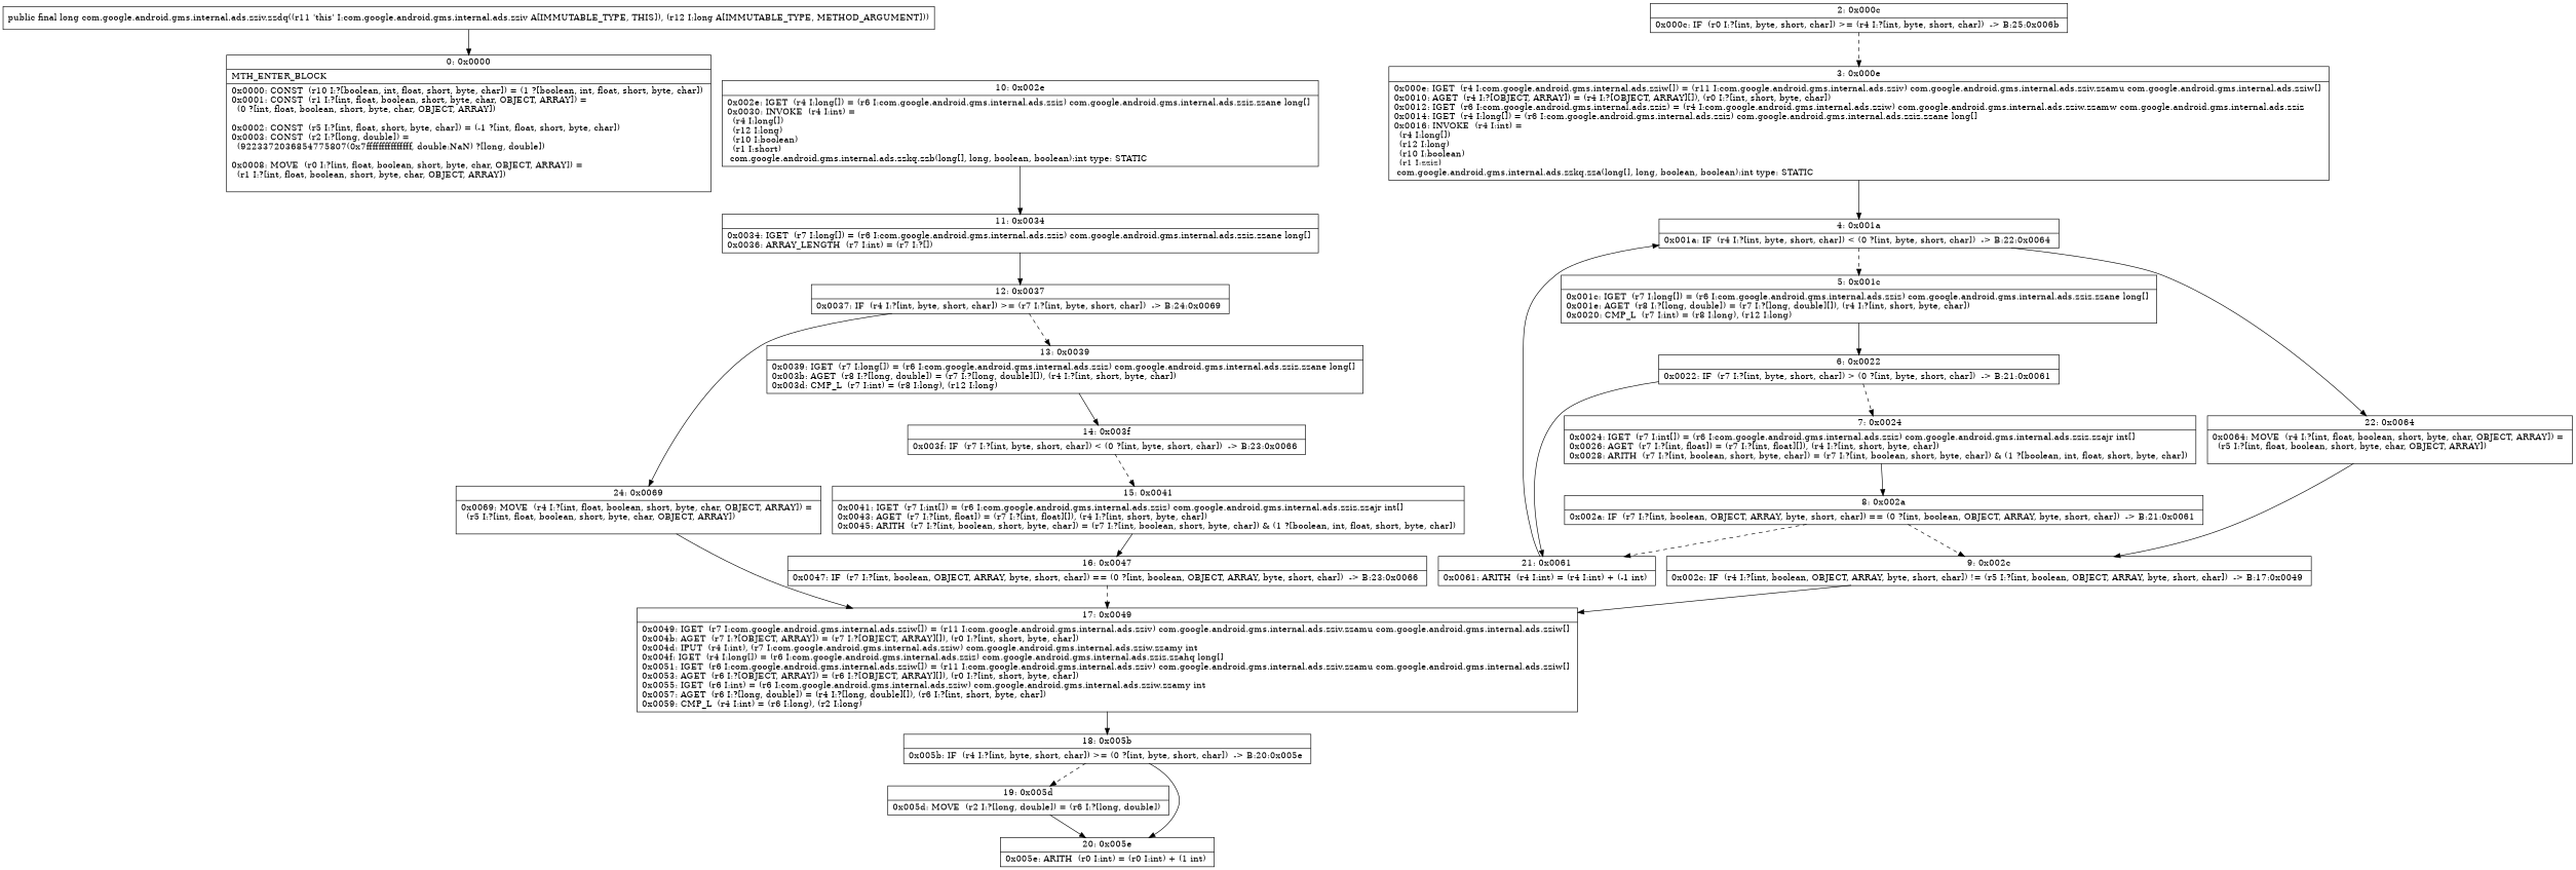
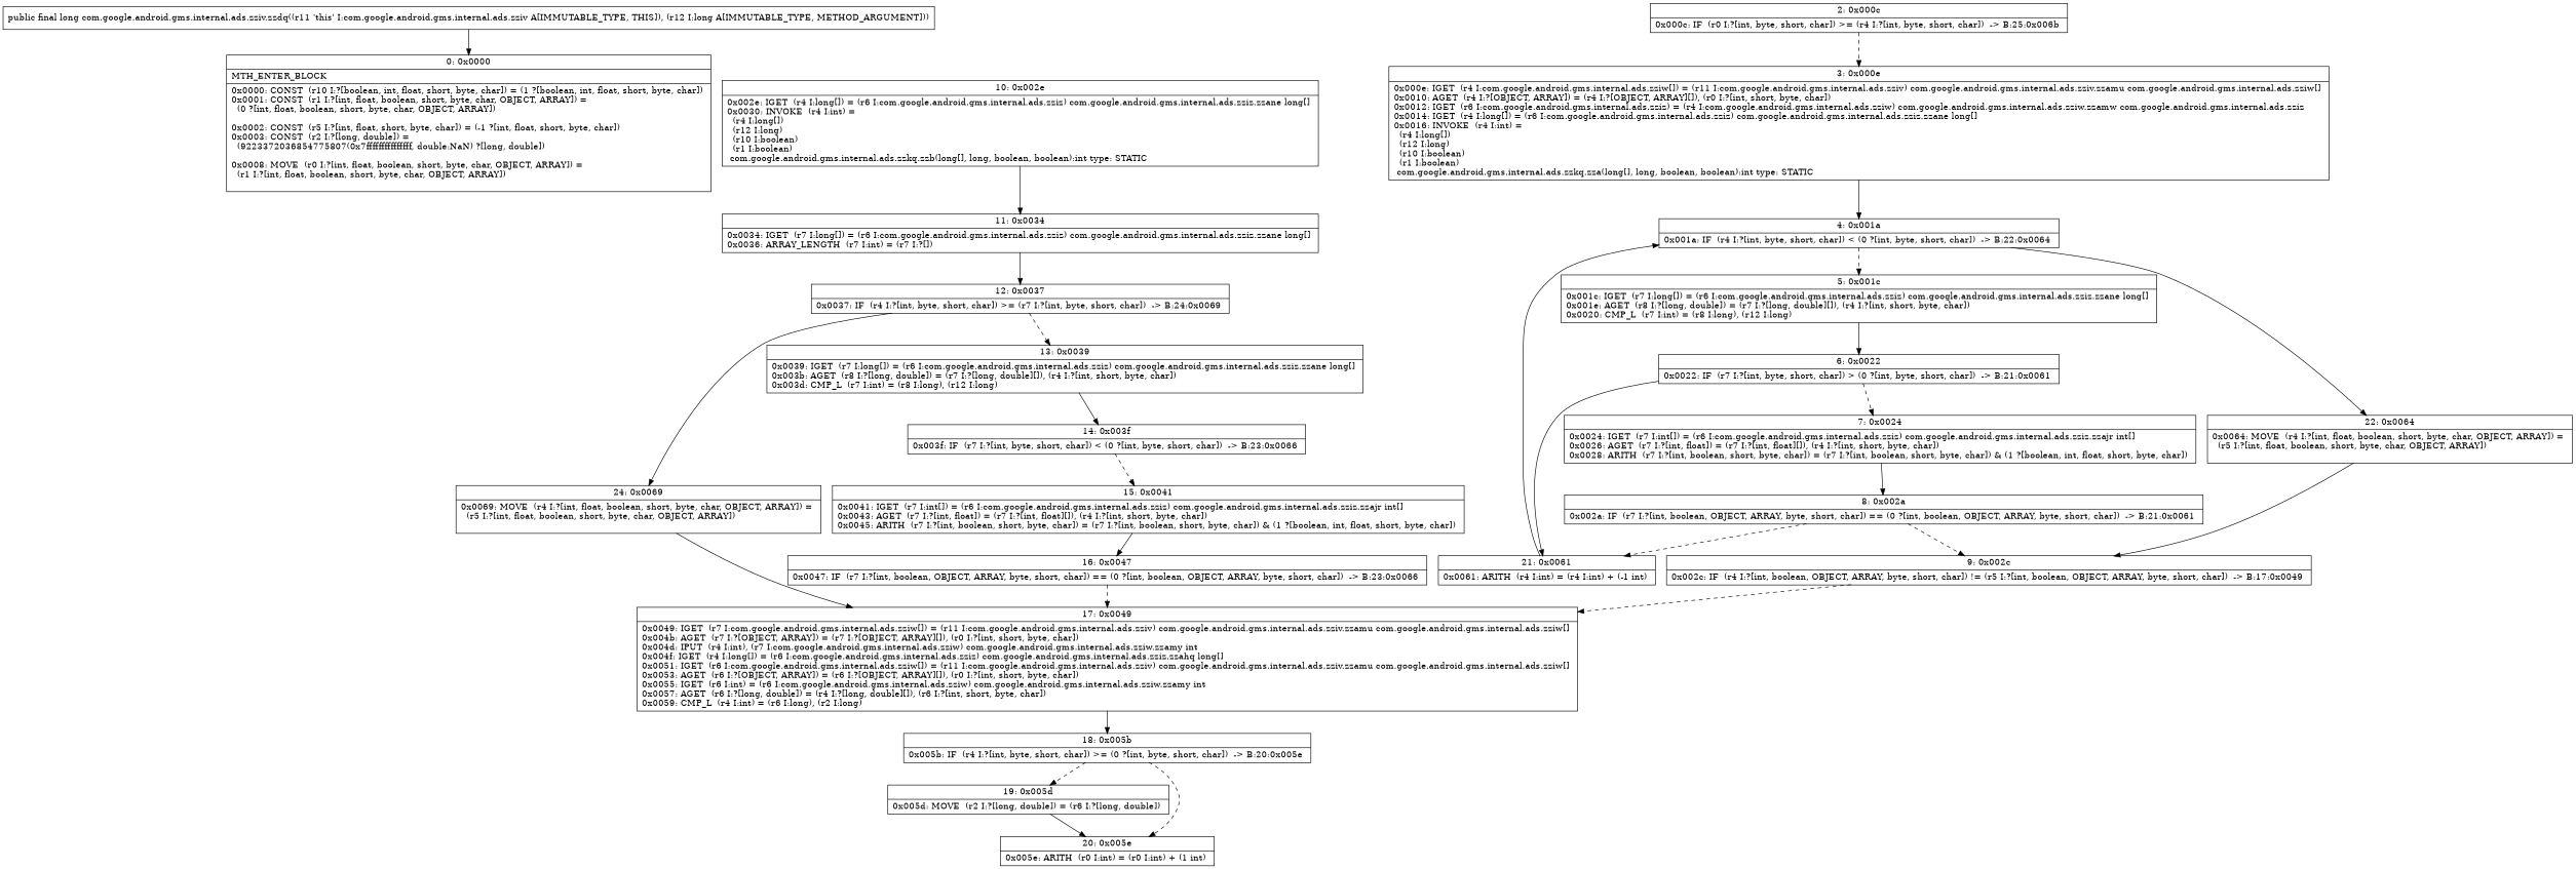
  digraph {
    node [shape=record]
    n1 [label="{0\:\ 0x0000|MTH_ENTER_BLOCK\l|0x0000: CONST  (r10 I:?[boolean, int, float, short, byte, char]) = (1 ?[boolean, int, float, short, byte, char]) \l0x0001: CONST  (r1 I:?[int, float, boolean, short, byte, char, OBJECT, ARRAY]) = \l  (0 ?[int, float, boolean, short, byte, char, OBJECT, ARRAY])\l \l0x0002: CONST  (r5 I:?[int, float, short, byte, char]) = (\-1 ?[int, float, short, byte, char]) \l0x0003: CONST  (r2 I:?[long, double]) = \l  (9223372036854775807(0x7fffffffffffffff, double:NaN) ?[long, double])\l \l0x0008: MOVE  (r0 I:?[int, float, boolean, short, byte, char, OBJECT, ARRAY]) = \l  (r1 I:?[int, float, boolean, short, byte, char, OBJECT, ARRAY])\l \l}"]
    n2 [label="{2\:\ 0x000c|0x000c: IF  (r0 I:?[int, byte, short, char]) \>= (r4 I:?[int, byte, short, char])  \-\> B:25:0x006b \l}"]
-   n3 [label="{3\:\ 0x000e|0x000e: IGET  (r4 I:com.google.android.gms.internal.ads.zziw[]) = (r11 I:com.google.android.gms.internal.ads.zziv) com.google.android.gms.internal.ads.zziv.zzamu com.google.android.gms.internal.ads.zziw[] \l0x0010: AGET  (r4 I:?[OBJECT, ARRAY]) = (r4 I:?[OBJECT, ARRAY][]), (r0 I:?[int, short, byte, char]) \l0x0012: IGET  (r6 I:com.google.android.gms.internal.ads.zziz) = (r4 I:com.google.android.gms.internal.ads.zziw) com.google.android.gms.internal.ads.zziw.zzamw com.google.android.gms.internal.ads.zziz \l0x0014: IGET  (r4 I:long[]) = (r6 I:com.google.android.gms.internal.ads.zziz) com.google.android.gms.internal.ads.zziz.zzane long[] \l0x0016: INVOKE  (r4 I:int) = \l  (r4 I:long[])\l  (r12 I:long)\l  (r10 I:boolean)\l  (r1 I:zziz)\l com.google.android.gms.internal.ads.zzkq.zza(long[], long, boolean, boolean):int type: STATIC \l}"]
+   n3 [label="{3\:\ 0x000e|0x000e: IGET  (r4 I:com.google.android.gms.internal.ads.zziw[]) = (r11 I:com.google.android.gms.internal.ads.zziv) com.google.android.gms.internal.ads.zziv.zzamu com.google.android.gms.internal.ads.zziw[] \l0x0010: AGET  (r4 I:?[OBJECT, ARRAY]) = (r4 I:?[OBJECT, ARRAY][]), (r0 I:?[int, short, byte, char]) \l0x0012: IGET  (r6 I:com.google.android.gms.internal.ads.zziz) = (r4 I:com.google.android.gms.internal.ads.zziw) com.google.android.gms.internal.ads.zziw.zzamw com.google.android.gms.internal.ads.zziz \l0x0014: IGET  (r4 I:long[]) = (r6 I:com.google.android.gms.internal.ads.zziz) com.google.android.gms.internal.ads.zziz.zzane long[] \l0x0016: INVOKE  (r4 I:int) = \l  (r4 I:long[])\l  (r12 I:long)\l  (r10 I:boolean)\l  (r1 I:boolean)\l com.google.android.gms.internal.ads.zzkq.zza(long[], long, boolean, boolean):int type: STATIC \l}"]
    n4 [label="{4\:\ 0x001a|0x001a: IF  (r4 I:?[int, byte, short, char]) \< (0 ?[int, byte, short, char])  \-\> B:22:0x0064 \l}"]
    n5 [label="{5\:\ 0x001c|0x001c: IGET  (r7 I:long[]) = (r6 I:com.google.android.gms.internal.ads.zziz) com.google.android.gms.internal.ads.zziz.zzane long[] \l0x001e: AGET  (r8 I:?[long, double]) = (r7 I:?[long, double][]), (r4 I:?[int, short, byte, char]) \l0x0020: CMP_L  (r7 I:int) = (r8 I:long), (r12 I:long) \l}"]
    n6 [label="{22\:\ 0x0064|0x0064: MOVE  (r4 I:?[int, float, boolean, short, byte, char, OBJECT, ARRAY]) = \l  (r5 I:?[int, float, boolean, short, byte, char, OBJECT, ARRAY])\l \l}"]
    n7 [label="{6\:\ 0x0022|0x0022: IF  (r7 I:?[int, byte, short, char]) \> (0 ?[int, byte, short, char])  \-\> B:21:0x0061 \l}"]
    n8 [label="{9\:\ 0x002c|0x002c: IF  (r4 I:?[int, boolean, OBJECT, ARRAY, byte, short, char]) != (r5 I:?[int, boolean, OBJECT, ARRAY, byte, short, char])  \-\> B:17:0x0049 \l}"]
    n9 [label="{7\:\ 0x0024|0x0024: IGET  (r7 I:int[]) = (r6 I:com.google.android.gms.internal.ads.zziz) com.google.android.gms.internal.ads.zziz.zzajr int[] \l0x0026: AGET  (r7 I:?[int, float]) = (r7 I:?[int, float][]), (r4 I:?[int, short, byte, char]) \l0x0028: ARITH  (r7 I:?[int, boolean, short, byte, char]) = (r7 I:?[int, boolean, short, byte, char]) & (1 ?[boolean, int, float, short, byte, char]) \l}"]
    n10 [label="{21\:\ 0x0061|0x0061: ARITH  (r4 I:int) = (r4 I:int) + (\-1 int) \l}"]
    n11 [label="{8\:\ 0x002a|0x002a: IF  (r7 I:?[int, boolean, OBJECT, ARRAY, byte, short, char]) == (0 ?[int, boolean, OBJECT, ARRAY, byte, short, char])  \-\> B:21:0x0061 \l}"]
    n12 [label="{17\:\ 0x0049|0x0049: IGET  (r7 I:com.google.android.gms.internal.ads.zziw[]) = (r11 I:com.google.android.gms.internal.ads.zziv) com.google.android.gms.internal.ads.zziv.zzamu com.google.android.gms.internal.ads.zziw[] \l0x004b: AGET  (r7 I:?[OBJECT, ARRAY]) = (r7 I:?[OBJECT, ARRAY][]), (r0 I:?[int, short, byte, char]) \l0x004d: IPUT  (r4 I:int), (r7 I:com.google.android.gms.internal.ads.zziw) com.google.android.gms.internal.ads.zziw.zzamy int \l0x004f: IGET  (r4 I:long[]) = (r6 I:com.google.android.gms.internal.ads.zziz) com.google.android.gms.internal.ads.zziz.zzahq long[] \l0x0051: IGET  (r6 I:com.google.android.gms.internal.ads.zziw[]) = (r11 I:com.google.android.gms.internal.ads.zziv) com.google.android.gms.internal.ads.zziv.zzamu com.google.android.gms.internal.ads.zziw[] \l0x0053: AGET  (r6 I:?[OBJECT, ARRAY]) = (r6 I:?[OBJECT, ARRAY][]), (r0 I:?[int, short, byte, char]) \l0x0055: IGET  (r6 I:int) = (r6 I:com.google.android.gms.internal.ads.zziw) com.google.android.gms.internal.ads.zziw.zzamy int \l0x0057: AGET  (r6 I:?[long, double]) = (r4 I:?[long, double][]), (r6 I:?[int, short, byte, char]) \l0x0059: CMP_L  (r4 I:int) = (r6 I:long), (r2 I:long) \l}"]
-   n13 [label="{10\:\ 0x002e|0x002e: IGET  (r4 I:long[]) = (r6 I:com.google.android.gms.internal.ads.zziz) com.google.android.gms.internal.ads.zziz.zzane long[] \l0x0030: INVOKE  (r4 I:int) = \l  (r4 I:long[])\l  (r12 I:long)\l  (r10 I:boolean)\l  (r1 I:short)\l com.google.android.gms.internal.ads.zzkq.zzb(long[], long, boolean, boolean):int type: STATIC \l}"]
+   n13 [label="{10\:\ 0x002e|0x002e: IGET  (r4 I:long[]) = (r6 I:com.google.android.gms.internal.ads.zziz) com.google.android.gms.internal.ads.zziz.zzane long[] \l0x0030: INVOKE  (r4 I:int) = \l  (r4 I:long[])\l  (r12 I:long)\l  (r10 I:boolean)\l  (r1 I:boolean)\l com.google.android.gms.internal.ads.zzkq.zzb(long[], long, boolean, boolean):int type: STATIC \l}"]
    n14 [label="{11\:\ 0x0034|0x0034: IGET  (r7 I:long[]) = (r6 I:com.google.android.gms.internal.ads.zziz) com.google.android.gms.internal.ads.zziz.zzane long[] \l0x0036: ARRAY_LENGTH  (r7 I:int) = (r7 I:?[]) \l}"]
    n15 [label="{18\:\ 0x005b|0x005b: IF  (r4 I:?[int, byte, short, char]) \>= (0 ?[int, byte, short, char])  \-\> B:20:0x005e \l}"]
    n16 [label="{12\:\ 0x0037|0x0037: IF  (r4 I:?[int, byte, short, char]) \>= (r7 I:?[int, byte, short, char])  \-\> B:24:0x0069 \l}"]
    n17 [label="{13\:\ 0x0039|0x0039: IGET  (r7 I:long[]) = (r6 I:com.google.android.gms.internal.ads.zziz) com.google.android.gms.internal.ads.zziz.zzane long[] \l0x003b: AGET  (r8 I:?[long, double]) = (r7 I:?[long, double][]), (r4 I:?[int, short, byte, char]) \l0x003d: CMP_L  (r7 I:int) = (r8 I:long), (r12 I:long) \l}"]
    n18 [label="{24\:\ 0x0069|0x0069: MOVE  (r4 I:?[int, float, boolean, short, byte, char, OBJECT, ARRAY]) = \l  (r5 I:?[int, float, boolean, short, byte, char, OBJECT, ARRAY])\l \l}"]
    n19 [label="{14\:\ 0x003f|0x003f: IF  (r7 I:?[int, byte, short, char]) \< (0 ?[int, byte, short, char])  \-\> B:23:0x0066 \l}"]
    n20 [label="{15\:\ 0x0041|0x0041: IGET  (r7 I:int[]) = (r6 I:com.google.android.gms.internal.ads.zziz) com.google.android.gms.internal.ads.zziz.zzajr int[] \l0x0043: AGET  (r7 I:?[int, float]) = (r7 I:?[int, float][]), (r4 I:?[int, short, byte, char]) \l0x0045: ARITH  (r7 I:?[int, boolean, short, byte, char]) = (r7 I:?[int, boolean, short, byte, char]) & (1 ?[boolean, int, float, short, byte, char]) \l}"]
    n21 [label="{16\:\ 0x0047|0x0047: IF  (r7 I:?[int, boolean, OBJECT, ARRAY, byte, short, char]) == (0 ?[int, boolean, OBJECT, ARRAY, byte, short, char])  \-\> B:23:0x0066 \l}"]
    n22 [label="{19\:\ 0x005d|0x005d: MOVE  (r2 I:?[long, double]) = (r6 I:?[long, double]) \l}"]
    n23 [label="{20\:\ 0x005e|0x005e: ARITH  (r0 I:int) = (r0 I:int) + (1 int) \l}"]
    n24 [label="{public final long com.google.android.gms.internal.ads.zziv.zzdq((r11 'this' I:com.google.android.gms.internal.ads.zziv A[IMMUTABLE_TYPE, THIS]), (r12 I:long A[IMMUTABLE_TYPE, METHOD_ARGUMENT])) }"]
    n2 -> n3 [style=dashed]
    n3 -> n4
    n4 -> n5 [style=dashed]
    n4 -> n6
    n5 -> n7
    n6 -> n8
    n7 -> n9 [style=dashed]
    n7 -> n10
-   n8 -> n12
+   n8 -> n12 [style=dashed]
    n9 -> n11
    n10 -> n4
    n11 -> n8 [style=dashed]
    n11 -> n10 [style=dashed]
    n12 -> n15
    n13 -> n14
    n14 -> n16
    n15 -> n22 [style=dashed]
-   n15 -> n23
+   n15 -> n23 [style=dashed]
    n16 -> n17 [style=dashed]
    n16 -> n18
    n17 -> n19
    n18 -> n12
    n19 -> n20 [style=dashed]
    n20 -> n21
    n21 -> n12 [style=dashed]
    n22 -> n23
    n24 -> n1
  }
